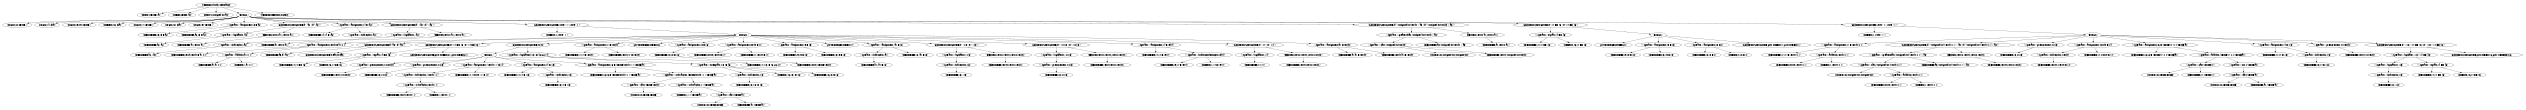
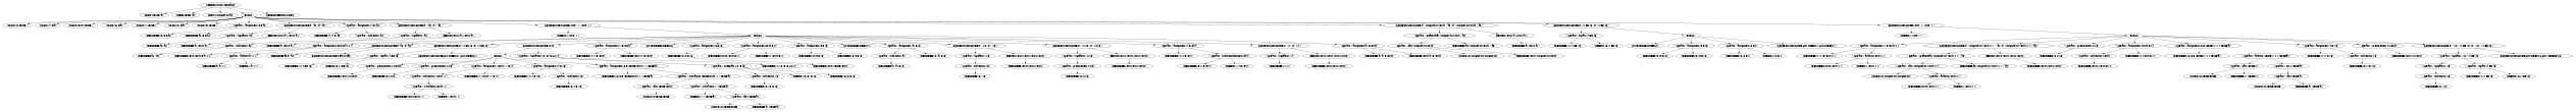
  digraph {
    n1 [label="(METHOD,do_rfc1035_name)"]
    n2 [label="(PARAM,_BYTE *a1)"]
    n3 [label="(LABEL,_BYTE *a2)"]
    n4 [label="(PARAM,unsigned int a3)"]
    n5 [label="(BLOCK,,)"]
    n6 [label="(METHOD_RETURN,__cdecl)"]
    n7 [label="(LOCAL,v3: _BYTE *)"]
    n8 [label="(LOCAL,v4: char)"]
    n9 [label="(LOCAL,result: _BYTE *)"]
-   n10 [label="(LITERAL,v6: char)"]
+   n10 [label="(LOCAL,v6: char)"]
    n11 [label="(LOCAL,v7: _BYTE *)"]
    n12 [label="(LOCAL,v8: char)"]
    n13 [label="(LOCAL,v9: _BYTE *)"]
    n14 [label="(<operator>.assignment,v3 = a2)"]
    n15 [label="(CONTROL_STRUCTURE,if ( !a2 ),if ( !a2 ))"]
    n16 [label="(<operator>.assignment,v4 = *a2)"]
    n17 [label="(CONTROL_STRUCTURE,if ( !*a2 ),if ( !*a2 ))"]
    n18 [label="(CONTROL_STRUCTURE,while ( 1 ),while ( 1 ))"]
    n19 [label="(CONTROL_STRUCTURE,if ( (unsigned int)result > a3 ),if ( (unsigned int)result > a3 ))"]
    n20 [label="(CONTROL_STRUCTURE,if ( v4 == 46 ),if ( v4 == 46 ))"]
    n21 [label="(CONTROL_STRUCTURE,while ( 1 ),while ( 1 ))"]
    n22 [label="(IDENTIFIER,v3,v3 = a2)"]
    n23 [label="(IDENTIFIER,a2,v3 = a2)"]
    n24 [label="(<operator>.logicalNot,!a2)"]
    n25 [label="(RETURN,return a1;,return a1;)"]
    n26 [label="(IDENTIFIER,v4,v4 = *a2)"]
    n27 [label="(<operator>.indirection,*a2)"]
    n28 [label="(<operator>.logicalNot,!*a2)"]
    n29 [label="(RETURN,return a1;,return a1;)"]
    n30 [label="(LITERAL,1,while ( 1 ))"]
    n31 [label="(BLOCK,,)"]
    n32 [label="(<operator>.greaterThan,(unsigned int)result > a3)"]
    n33 [label="(RETURN,return a1;,return a1;)"]
    n34 [label="(<operator>.equals,v4 == 46)"]
    n35 [label="(BLOCK,,)"]
    n36 [label="(LITERAL,1,while ( 1 ))"]
    n37 [label="(BLOCK,,)"]
    n38 [label="(IDENTIFIER,a2,!a2)"]
    n39 [label="(IDENTIFIER,a1,return a1;)"]
    n40 [label="(<operator>.indirection,*a2)"]
    n41 [label="(IDENTIFIER,a1,return a1;)"]
    n42 [label="(IDENTIFIER,a2,!*a2)"]
    n43 [label="(<operator>.assignment,result = a1 + 1)"]
    n44 [label="(CONTROL_STRUCTURE,if ( a3 ),if ( a3 ))"]
    n45 [label="(CONTROL_STRUCTURE,if ( v4 == 46 ),if ( v4 == 46 ))"]
    n46 [label="(CONTROL_STRUCTURE,do,do)"]
    n47 [label="(<operator>.assignment,v7 = result)"]
    n48 [label="(JUMP_TARGET,LABEL_16)"]
    n49 [label="(<operator>.assignment,v8 = v6)"]
    n50 [label="(<operator>.assignment,result = v7)"]
    n51 [label="(<operator>.assignment,v9 = v3)"]
    n52 [label="(JUMP_TARGET,LABEL_17)"]
    n53 [label="(<operator>.assignment,*a1 = v8)"]
    n54 [label="(CONTROL_STRUCTURE,if ( !*v3 ),if ( !*v3 ))"]
    n55 [label="(CONTROL_STRUCTURE,if ( !++v3 ),if ( !++v3 ))"]
    n56 [label="(<operator>.assignment,v4 = v9[1])"]
    n57 [label="(CONTROL_STRUCTURE,if ( !v4 ),if ( !v4 ))"]
    n58 [label="(<operator>.assignment,a1 = result)"]
    n59 [label="(IDENTIFIER,result,result = a1 + 1)"]
    n60 [label="(<operator>.addition,a1 + 1)"]
    n61 [label="(IDENTIFIER,a3,if ( a3 ))"]
    n62 [label="(CONTROL_STRUCTURE,break;,break;)"]
    n63 [label="(<operator>.equals,v4 == 46)"]
    n64 [label="(CONTROL_STRUCTURE,goto LABEL_21;,goto LABEL_21;)"]
    n65 [label="(BLOCK,,)"]
    n66 [label="(<operator>.logicalAnd,*v3 != 46 && v4)"]
    n67 [label="(IDENTIFIER,v7,v7 = result)"]
    n68 [label="(IDENTIFIER,result,v7 = result)"]
    n69 [label="(IDENTIFIER,v8,v8 = v6)"]
    n70 [label="(IDENTIFIER,result,result = v7)"]
    n71 [label="(IDENTIFIER,v7,result = v7)"]
    n72 [label="(IDENTIFIER,v9,v9 = v3)"]
    n73 [label="(IDENTIFIER,v3,v9 = v3)"]
    n74 [label="(<operator>.indirection,*a1)"]
    n75 [label="(IDENTIFIER,v8,*a1 = v8)"]
    n76 [label="(<operator>.logicalNot,!*v3)"]
    n77 [label="(RETURN,return result;,return result;)"]
    n78 [label="(<operator>.logicalNot,!++v3)"]
    n79 [label="(RETURN,return result;,return result;)"]
    n80 [label="(IDENTIFIER,v4,v4 = v9[1])"]
    n81 [label="(<operator>.indirectIndexAccess,v9[1])"]
    n82 [label="(<operator>.logicalNot,!v4)"]
    n83 [label="(RETURN,return result;,return result;)"]
    n84 [label="(IDENTIFIER,a1,a1 = result)"]
    n85 [label="(IDENTIFIER,result,a1 = result)"]
    n86 [label="(IDENTIFIER,a1,a1 + 1)"]
    n87 [label="(LITERAL,1,a1 + 1)"]
    n88 [label="(IDENTIFIER,v4,v4 == 46)"]
    n89 [label="(LITERAL,46,v4 == 46)"]
    n90 [label="(<operator>.preIncrement,++result)"]
    n91 [label="(<operator>.preIncrement,++v3)"]
    n92 [label="(<operator>.assignment,*(result - 1) = v4)"]
    n93 [label="(<operator>.assignment,v4 = *v3)"]
    n94 [label="(<operator>.assignment,v6 = (_BYTE)result - 1 - (_BYTE)a1)"]
    n95 [label="(<operator>.notEquals,*v3 != 46)"]
    n96 [label="(IDENTIFIER,v4,*v3 != 46 && v4)"]
    n97 [label="(IDENTIFIER,result,++result)"]
    n98 [label="(IDENTIFIER,v3,++v3)"]
    n99 [label="(<operator>.indirection,*(result - 1))"]
    n100 [label="(IDENTIFIER,v4,*(result - 1) = v4)"]
    n101 [label="(IDENTIFIER,v4,v4 = *v3)"]
    n102 [label="(<operator>.indirection,*v3)"]
    n103 [label="(IDENTIFIER,v6,v6 = (_BYTE)result - 1 - (_BYTE)a1)"]
    n104 [label="(<operator>.subtraction,(_BYTE)result - 1 - (_BYTE)a1)"]
    n105 [label="(<operator>.subtraction,result - 1)"]
    n106 [label="(IDENTIFIER,result,result - 1)"]
    n107 [label="(LITERAL,1,result - 1)"]
    n108 [label="(IDENTIFIER,v3,v4 = *v3)"]
    n109 [label="(<operator>.cast,(_BYTE)result)"]
    n110 [label="(<operator>.subtraction,1 - (_BYTE)a1)"]
    n111 [label="(UNKNOWN,_BYTE,_BYTE)"]
    n112 [label="(LITERAL,1,1 - (_BYTE)a1)"]
    n113 [label="(<operator>.cast,(_BYTE)a1)"]
    n114 [label="(IDENTIFIER,result,(_BYTE)result)"]
    n115 [label="(UNKNOWN,_BYTE,_BYTE)"]
    n116 [label="(IDENTIFIER,a1,(_BYTE)a1)"]
    n117 [label="(<operator>.indirection,*v3)"]
    n118 [label="(LITERAL,46,*v3 != 46)"]
    n119 [label="(IDENTIFIER,v6,v8 = v6)"]
    n120 [label="(IDENTIFIER,v3,*v3 != 46)"]
    n121 [label="(IDENTIFIER,a1,*a1 = v8)"]
    n122 [label="(<operator>.indirection,*v3)"]
    n123 [label="(IDENTIFIER,result,return result;)"]
    n124 [label="(IDENTIFIER,v3,!*v3)"]
    n125 [label="(<operator>.preIncrement,++v3)"]
    n126 [label="(IDENTIFIER,result,return result;)"]
    n127 [label="(IDENTIFIER,v3,++v3)"]
    n128 [label="(IDENTIFIER,v9,v4 = v9[1])"]
    n129 [label="(LITERAL,1,v4 = v9[1])"]
    n130 [label="(IDENTIFIER,v4,!v4)"]
    n131 [label="(IDENTIFIER,result,return result;)"]
    n132 [label="(<operator>.cast,(unsigned int)result)"]
    n133 [label="(IDENTIFIER,a3,(unsigned int)result > a3)"]
    n134 [label="(IDENTIFIER,a1,return a1;)"]
    n135 [label="(UNKNOWN,unsigned int,unsigned int)"]
    n136 [label="(IDENTIFIER,result,(unsigned int)result)"]
    n137 [label="(IDENTIFIER,v4,v4 == 46)"]
    n138 [label="(LITERAL,46,v4 == 46)"]
    n139 [label="(JUMP_TARGET,LABEL_21)"]
    n140 [label="(<operator>.assignment,v9 = v3)"]
    n141 [label="(<operator>.assignment,v8 = 0)"]
    n142 [label="(CONTROL_STRUCTURE,goto LABEL_17;,goto LABEL_17;)"]
    n143 [label="(IDENTIFIER,v9,v9 = v3)"]
    n144 [label="(IDENTIFIER,v3,v9 = v3)"]
    n145 [label="(IDENTIFIER,v8,v8 = 0)"]
    n146 [label="(LITERAL,0,v8 = 0)"]
    n147 [label="(<operator>.assignment,v7 = result + 1)"]
    n148 [label="(CONTROL_STRUCTURE,if ( (unsigned int)(result + 1) > a3 ),if ( (unsigned int)(result + 1) > a3 ))"]
    n149 [label="(<operator>.preIncrement,++v3)"]
    n150 [label="(<operator>.assignment,*result = v4)"]
    n151 [label="(<operator>.assignment,v6 = (_BYTE)v7 + ~(_BYTE)a1)"]
    n152 [label="(<operator>.assignment,v4 = *v3)"]
    n153 [label="(<operator>.preIncrement,++result)"]
    n154 [label="(CONTROL_STRUCTURE,if ( !*v3 || v4 == 46 ),if ( !*v3 || v4 == 46 ))"]
    n155 [label="(IDENTIFIER,v7,v7 = result + 1)"]
    n156 [label="(<operator>.addition,result + 1)"]
    n157 [label="(<operator>.greaterThan,(unsigned int)(result + 1) > a3)"]
    n158 [label="(RETURN,return result;,return result;)"]
    n159 [label="(IDENTIFIER,v3,++v3)"]
    n160 [label="(<operator>.indirection,*result)"]
    n161 [label="(IDENTIFIER,v4,*result = v4)"]
    n162 [label="(IDENTIFIER,v6,v6 = (_BYTE)v7 + ~(_BYTE)a1)"]
    n163 [label="(<operator>.addition,(_BYTE)v7 + ~(_BYTE)a1)"]
    n164 [label="(IDENTIFIER,v4,v4 = *v3)"]
    n165 [label="(<operator>.indirection,*v3)"]
    n166 [label="(IDENTIFIER,result,++result)"]
    n167 [label="(<operator>.logicalOr,!*v3 || v4 == 46)"]
    n168 [label="(CONTROL_STRUCTURE,goto LABEL_16;,goto METHOD_16;)"]
    n169 [label="(IDENTIFIER,result,result + 1)"]
    n170 [label="(LITERAL,1,result + 1)"]
    n171 [label="(<operator>.cast,(unsigned int)(result + 1))"]
    n172 [label="(IDENTIFIER,a3,(unsigned int)(result + 1) > a3)"]
    n173 [label="(IDENTIFIER,result,return result;)"]
    n174 [label="(UNKNOWN,unsigned int,unsigned int)"]
    n175 [label="(<operator>.addition,result + 1)"]
    n176 [label="(IDENTIFIER,result,result + 1)"]
    n177 [label="(LITERAL,1,result + 1)"]
    n178 [label="(IDENTIFIER,result,*result = v4)"]
    n179 [label="(<operator>.cast,(_BYTE)v7)"]
    n180 [label="(<operator>.not,~(_BYTE)a1)"]
    n181 [label="(UNKNOWN,_BYTE,_BYTE)"]
    n182 [label="(IDENTIFIER,v7,(_BYTE)v7)"]
    n183 [label="(<operator>.cast,(_BYTE)a1)"]
    n184 [label="(UNKNOWN,_BYTE,_BYTE)"]
    n185 [label="(IDENTIFIER,a1,(_BYTE)a1)"]
    n186 [label="(IDENTIFIER,v3,v4 = *v3)"]
    n187 [label="(<operator>.logicalNot,!*v3)"]
    n188 [label="(<operator>.equals,v4 == 46)"]
    n189 [label="(<operator>.indirection,*v3)"]
    n190 [label="(IDENTIFIER,v4,v4 == 46)"]
    n191 [label="(LITERAL,46,v4 == 46)"]
    n192 [label="(IDENTIFIER,v3,!*v3)"]
    n1 -> n2
    n1 -> n3
    n1 -> n4
    n1 -> n5
    n1 -> n6
    n5 -> n7
    n5 -> n8
    n5 -> n9
    n5 -> n10
    n5 -> n11
    n5 -> n12
    n5 -> n13
    n5 -> n14
    n5 -> n15
    n5 -> n16
    n5 -> n17
    n5 -> n18
    n5 -> n19
    n5 -> n20
    n5 -> n21
    n14 -> n22
    n14 -> n23
    n15 -> n24
    n15 -> n25
    n16 -> n26
    n16 -> n27
    n17 -> n28
    n17 -> n29
    n18 -> n30
    n18 -> n31
    n19 -> n32
    n19 -> n33
    n20 -> n34
    n20 -> n35
    n21 -> n36
    n21 -> n37
    n24 -> n38
    n25 -> n39
    n28 -> n40
    n29 -> n41
    n31 -> n43
    n31 -> n44
    n31 -> n45
    n31 -> n46
    n31 -> n47
    n31 -> n48
    n31 -> n49
    n31 -> n50
    n31 -> n51
    n31 -> n52
    n31 -> n53
    n31 -> n54
    n31 -> n55
    n31 -> n56
    n31 -> n57
    n31 -> n58
    n32 -> n132
    n32 -> n133
    n33 -> n134
    n34 -> n137
    n34 -> n138
    n35 -> n139
    n35 -> n140
    n35 -> n141
    n35 -> n142
    n37 -> n147
    n37 -> n148
    n37 -> n149
    n37 -> n150
    n37 -> n151
    n37 -> n152
    n37 -> n153
    n37 -> n154
    n40 -> n42
    n43 -> n59
    n43 -> n60
    n44 -> n61
    n44 -> n62
    n45 -> n63
    n45 -> n64
    n46 -> n65
    n46 -> n66
    n47 -> n67
    n47 -> n68
    n49 -> n69
    n50 -> n70
    n50 -> n71
    n51 -> n72
    n51 -> n73
    n53 -> n74
    n53 -> n75
    n54 -> n76
    n54 -> n77
    n55 -> n78
    n55 -> n79
    n56 -> n80
    n56 -> n81
    n57 -> n82
    n57 -> n83
    n58 -> n84
    n58 -> n85
    n60 -> n86
    n60 -> n87
    n63 -> n88
    n63 -> n89
    n65 -> n90
    n65 -> n91
    n65 -> n92
    n65 -> n93
    n65 -> n94
    n66 -> n95
    n66 -> n96
    n69 -> n114
    n74 -> n121
    n76 -> n122
    n77 -> n123
    n78 -> n125
    n79 -> n126
    n81 -> n128
    n81 -> n129
    n82 -> n130
    n83 -> n131
    n90 -> n97
    n91 -> n98
    n92 -> n99
    n92 -> n100
    n93 -> n101
    n93 -> n102
    n94 -> n103
    n94 -> n104
    n95 -> n117
    n95 -> n118
    n95 -> n119
    n99 -> n105
    n102 -> n108
    n104 -> n109
    n104 -> n110
    n105 -> n106
    n105 -> n107
    n109 -> n111
    n110 -> n112
    n110 -> n113
    n113 -> n115
    n113 -> n116
    n117 -> n120
    n122 -> n124
    n125 -> n127
    n132 -> n135
    n132 -> n136
    n140 -> n143
    n140 -> n144
    n141 -> n145
    n141 -> n146
    n147 -> n155
    n147 -> n156
    n148 -> n157
    n148 -> n158
    n149 -> n159
    n150 -> n160
    n150 -> n161
    n151 -> n162
-   n151 -> n163
    n152 -> n164
    n152 -> n165
    n153 -> n166
    n154 -> n167
    n154 -> n168
    n156 -> n169
    n156 -> n170
    n157 -> n171
    n157 -> n172
    n158 -> n173
    n160 -> n178
    n163 -> n179
    n163 -> n180
    n165 -> n186
    n167 -> n187
    n167 -> n188
    n171 -> n174
    n171 -> n175
    n175 -> n176
    n175 -> n177
    n179 -> n181
    n179 -> n182
    n180 -> n183
    n183 -> n184
    n183 -> n185
    n187 -> n189
    n188 -> n190
    n188 -> n191
    n189 -> n192
  }
